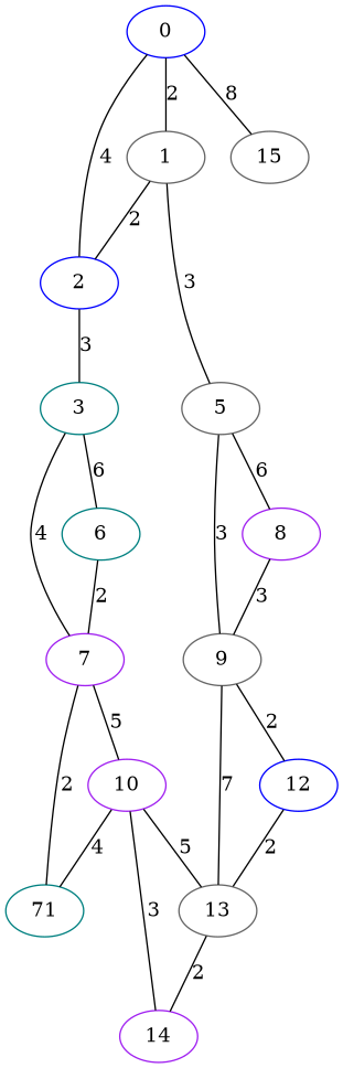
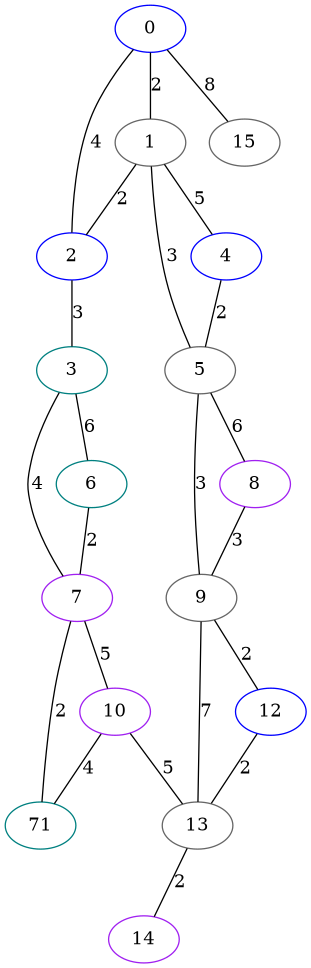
  graph {
    node [color=gray40 weight=1]
    0 [color=blue]
    1
    2 [color=blue]
    15 [weight=4]
+   4 [color=blue]
    5
    3 [color=teal]
    8 [color=purple]
    9
    6 [color=teal]
    7 [color=purple]
    10 [color=purple]
    n13 [color=teal label=71]
    12 [color=blue]
    13
    14 [color=purple]
    0 -- 1 [label=2]
    0 -- 2 [label=4]
    0 -- 15 [label=8]
    1 -- 2 [label=2]
+   1 -- 4 [label=5]
    1 -- 5 [label=3]
    2 -- 3 [label=3]
+   4 -- 5 [label=2]
    5 -- 8 [label=6]
    5 -- 9 [label=3]
    3 -- 6 [label=6]
    3 -- 7 [label=4]
    8 -- 9 [label=3]
    9 -- 12 [label=2]
    9 -- 13 [label=7]
    6 -- 7 [label=2]
    7 -- 10 [label=5]
    7 -- n13 [label=2]
    10 -- n13 [label=4]
    10 -- 13 [label=5]
-   10 -- 14 [label=3]
    12 -- 13 [label=2]
    13 -- 14 [label=2]
  }
